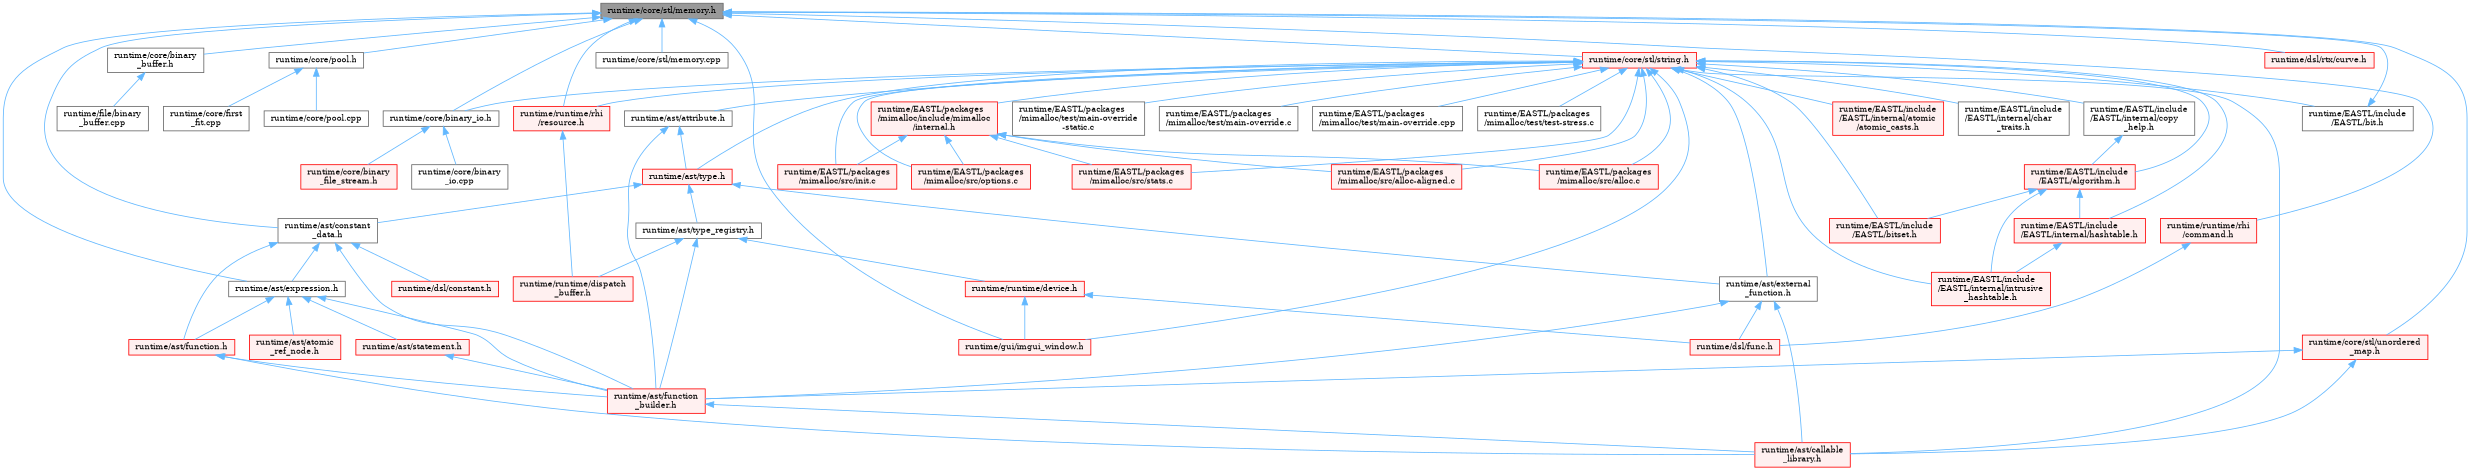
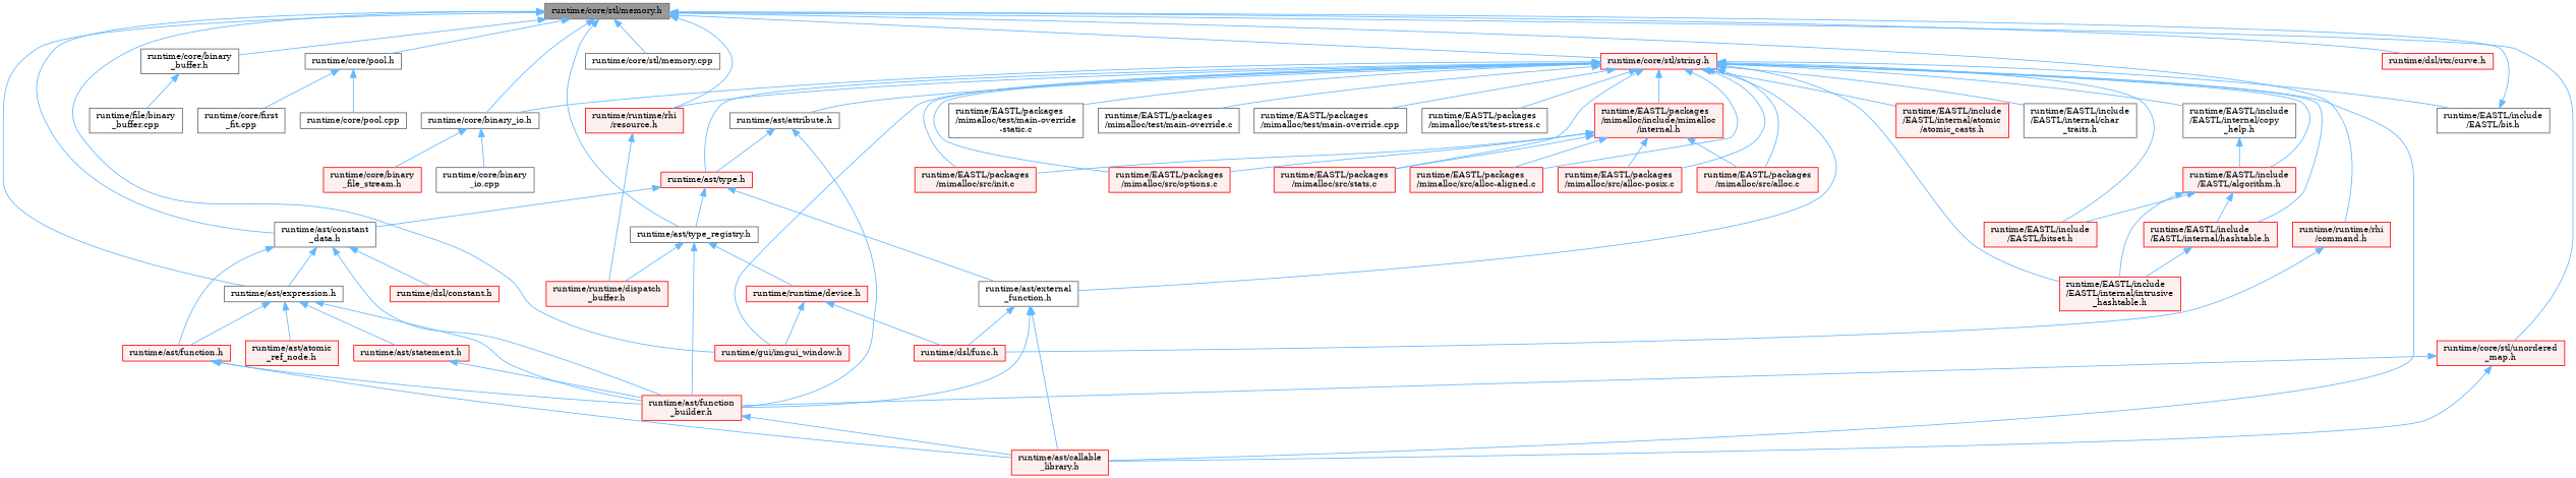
  digraph {
    fontname="DejaVu Serif"
    node [color=red fillcolor="#FFF0F0" fontname="DejaVu Serif" fontsize=10 shape=box style=filled]
    edge [color=steelblue1 dir=back fontname="DejaVu Serif" fontsize=10 labelfontname=Helvetica labelfontsize=10 style=solid]
    n1 [color=gray40 fillcolor=grey60 fontcolor=black height=0.2 label="runtime/core/stl/memory.h" width=0.4]
    n2 [color=grey40 fillcolor=white height=0.2 label="runtime/ast/constant\l_data.h" width=0.4]
    n3 [color=grey40 fillcolor=white height=0.2 label="runtime/ast/expression.h" width=0.4]
    n4 [color=grey40 fillcolor=white height=0.2 label="runtime/ast/type_registry.h" width=0.4]
    n5 [height=0.2 label="runtime/gui/imgui_window.h" width=0.4]
    n6 [color=grey40 fillcolor=white height=0.2 label="runtime/core/binary\l_buffer.h" width=0.4]
    n7 [color=grey40 fillcolor=white height=0.2 label="runtime/core/binary_io.h" width=0.4]
    n8 [color=grey40 fillcolor=white height=0.2 label="runtime/core/pool.h" width=0.4]
    n9 [color=grey40 fillcolor=white height=0.2 label="runtime/core/stl/memory.cpp" width=0.4]
    n10 [height=0.2 label="runtime/core/stl/string.h" width=0.4]
    n11 [height=0.2 label="runtime/runtime/rhi\l/resource.h" width=0.4]
    n12 [height=0.2 label="runtime/core/stl/unordered\l_map.h" width=0.4]
    n13 [height=0.2 label="runtime/dsl/rtx/curve.h" width=0.4]
    n14 [height=0.2 label="runtime/runtime/rhi\l/command.h" width=0.4]
    n15 [height=0.2 label="runtime/ast/function.h" width=0.4]
    n16 [height=0.2 label="runtime/ast/function\l_builder.h" width=0.4]
    n17 [height=0.2 label="runtime/dsl/constant.h" width=0.4]
    n18 [height=0.2 label="runtime/ast/atomic\l_ref_node.h" width=0.4]
    n19 [height=0.2 label="runtime/ast/statement.h" width=0.4]
    n20 [height=0.2 label="runtime/runtime/device.h" width=0.4]
    n21 [height=0.2 label="runtime/runtime/dispatch\l_buffer.h" width=0.4]
    n22 [height=0.2 label="runtime/dsl/func.h" width=0.4]
    n23 [color=grey40 fillcolor=white height=0.2 label="runtime/file/binary\l_buffer.cpp" width=0.4]
    n24 [height=0.2 label="runtime/core/binary\l_file_stream.h" width=0.4]
    n25 [color=grey40 fillcolor=white height=0.2 label="runtime/core/binary\l_io.cpp" width=0.4]
    n26 [color=grey40 fillcolor=white height=0.2 label="runtime/core/first\l_fit.cpp" width=0.4]
    n27 [color=grey40 fillcolor=white height=0.2 label="runtime/core/pool.cpp" width=0.4]
    n28 [height=0.2 label="runtime/ast/callable\l_library.h" width=0.4]
    n29 [height=0.2 label="runtime/EASTL/include\l/EASTL/algorithm.h" width=0.4]
    n30 [height=0.2 label="runtime/EASTL/include\l/EASTL/bitset.h" width=0.4]
    n31 [height=0.2 label="runtime/EASTL/include\l/EASTL/internal/hashtable.h" width=0.4]
    n32 [height=0.2 label="runtime/EASTL/include\l/EASTL/internal/intrusive\l_hashtable.h" width=0.4]
    n33 [color=grey40 fillcolor=white height=0.2 label="runtime/EASTL/include\l/EASTL/bit.h" width=0.4]
    n34 [height=0.2 label="runtime/EASTL/include\l/EASTL/internal/atomic\l/atomic_casts.h" width=0.4]
    n35 [color=grey40 fillcolor=white height=0.2 label="runtime/EASTL/include\l/EASTL/internal/char\l_traits.h" width=0.4]
    n36 [color=grey40 fillcolor=white height=0.2 label="runtime/EASTL/include\l/EASTL/internal/copy\l_help.h" width=0.4]
    n37 [height=0.2 label="runtime/EASTL/packages\l/mimalloc/include/mimalloc\l/internal.h" width=0.4]
    n38 [height=0.2 label="runtime/EASTL/packages\l/mimalloc/src/alloc-aligned.c" width=0.4]
+   n39 [height=0.2 label="runtime/EASTL/packages\l/mimalloc/src/alloc-posix.c" width=0.4]
    n40 [height=0.2 label="runtime/EASTL/packages\l/mimalloc/src/alloc.c" width=0.4]
    n41 [height=0.2 label="runtime/EASTL/packages\l/mimalloc/src/init.c" width=0.4]
    n42 [height=0.2 label="runtime/EASTL/packages\l/mimalloc/src/options.c" width=0.4]
    n43 [height=0.2 label="runtime/EASTL/packages\l/mimalloc/src/stats.c" width=0.4]
    n44 [color=grey40 fillcolor=white height=0.2 label="runtime/EASTL/packages\l/mimalloc/test/main-override\l-static.c" width=0.4]
    n45 [color=grey40 fillcolor=white height=0.2 label="runtime/EASTL/packages\l/mimalloc/test/main-override.c" width=0.4]
    n46 [color=grey40 fillcolor=white height=0.2 label="runtime/EASTL/packages\l/mimalloc/test/main-override.cpp" width=0.4]
    n47 [color=grey40 fillcolor=white height=0.2 label="runtime/EASTL/packages\l/mimalloc/test/test-stress.c" width=0.4]
    n48 [color=grey40 fillcolor=white height=0.2 label="runtime/ast/attribute.h" width=0.4]
    n49 [height=0.2 label="runtime/ast/type.h" width=0.4]
    n50 [color=grey40 fillcolor=white height=0.2 label="runtime/ast/external\l_function.h" width=0.4]
    n1 -> n2
    n1 -> n3
+   n1 -> n4
    n1 -> n5
    n1 -> n6
    n1 -> n7
    n1 -> n8
    n1 -> n9
    n1 -> n10
    n1 -> n11
    n1 -> n12
    n1 -> n13
    n1 -> n14
    n2 -> n3
    n2 -> n15
    n2 -> n16
    n2 -> n17
    n3 -> n15
    n3 -> n16
    n3 -> n18
    n3 -> n19
    n4 -> n16
    n4 -> n20
    n4 -> n21
    n6 -> n23
    n7 -> n24
    n7 -> n25
    n8 -> n26
    n8 -> n27
    n10 -> n5
    n10 -> n7
    n10 -> n11
    n10 -> n28
    n10 -> n29
    n10 -> n30
    n10 -> n31
    n10 -> n32
    n10 -> n33
    n10 -> n34
    n10 -> n35
    n10 -> n36
    n10 -> n37
    n10 -> n38
+   n10 -> n39
    n10 -> n40
    n10 -> n41
    n10 -> n42
    n10 -> n43
    n10 -> n44
    n10 -> n45
    n10 -> n46
    n10 -> n47
    n10 -> n48
    n10 -> n49
    n10 -> n50
    n11 -> n21
    n12 -> n16
    n12 -> n28
    n14 -> n22
    n15 -> n16
    n15 -> n28
    n16 -> n28
    n19 -> n16
    n20 -> n5
    n20 -> n22
    n29 -> n30
    n29 -> n31
    n29 -> n32
    n31 -> n32
    n33 -> n1
    n36 -> n29
    n37 -> n38
+   n37 -> n39
    n37 -> n40
    n37 -> n41
    n37 -> n42
    n37 -> n43
    n48 -> n16
    n48 -> n49
    n49 -> n2
    n49 -> n4
    n49 -> n50
    n50 -> n16
    n50 -> n22
    n50 -> n28
  }
